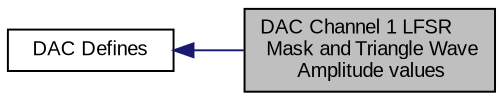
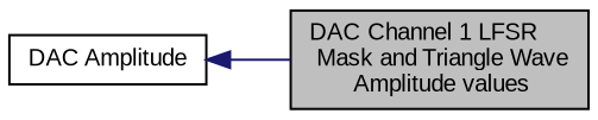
  digraph {
    rankdir=LR
    fontname="Liberation Sans"
    node [color=black fontname="Liberation Sans" fontsize=10 shape=record style=filled]
    n1 [fillcolor=grey75 fontcolor=black height=0.2 label="DAC Channel 1 LFSR\l Mask and Triangle Wave\l Amplitude values" width=0.4]
-   n2 [fillcolor=white height=0.2 label="DAC Defines" width=0.4]
+   n2 [fillcolor=white height=0.2 label="DAC Amplitude" width=0.4]
    n2 -> n1 [color=midnightblue dir=back fontname="Liberation Sans" fontsize=10 labelfontname=Helvetica labelfontsize=10 shape=plaintext style=solid]
  }
